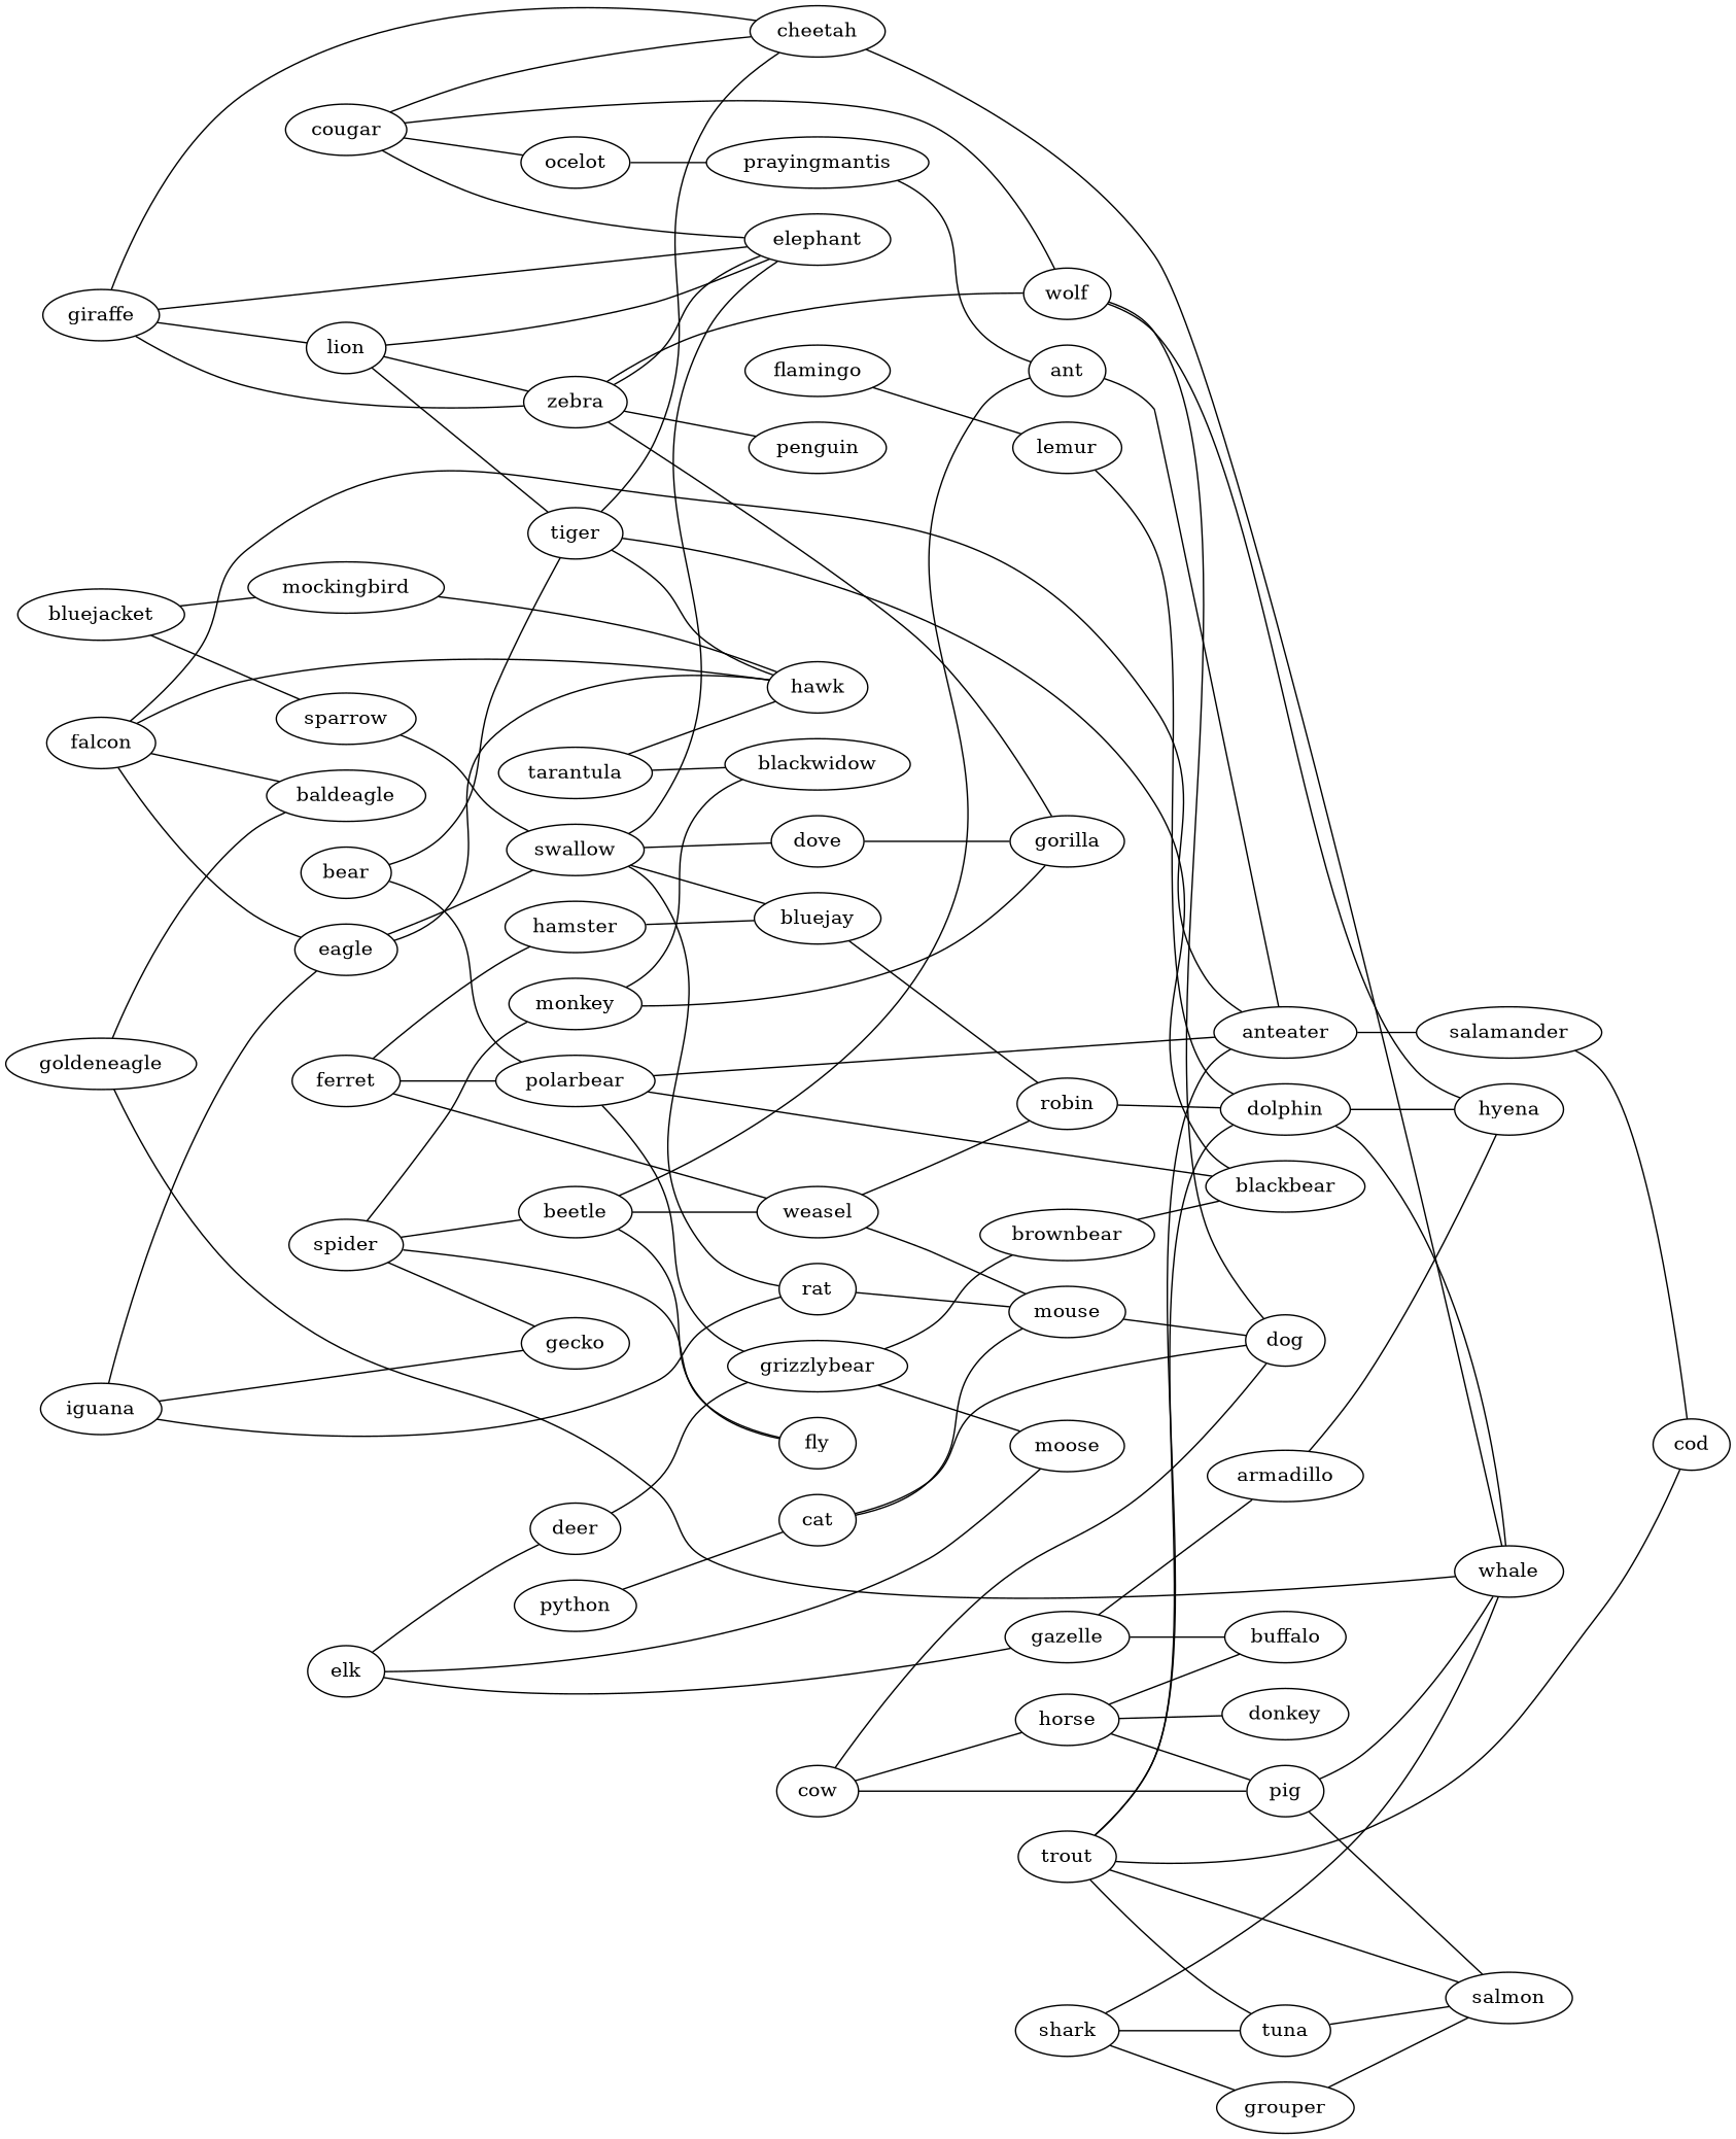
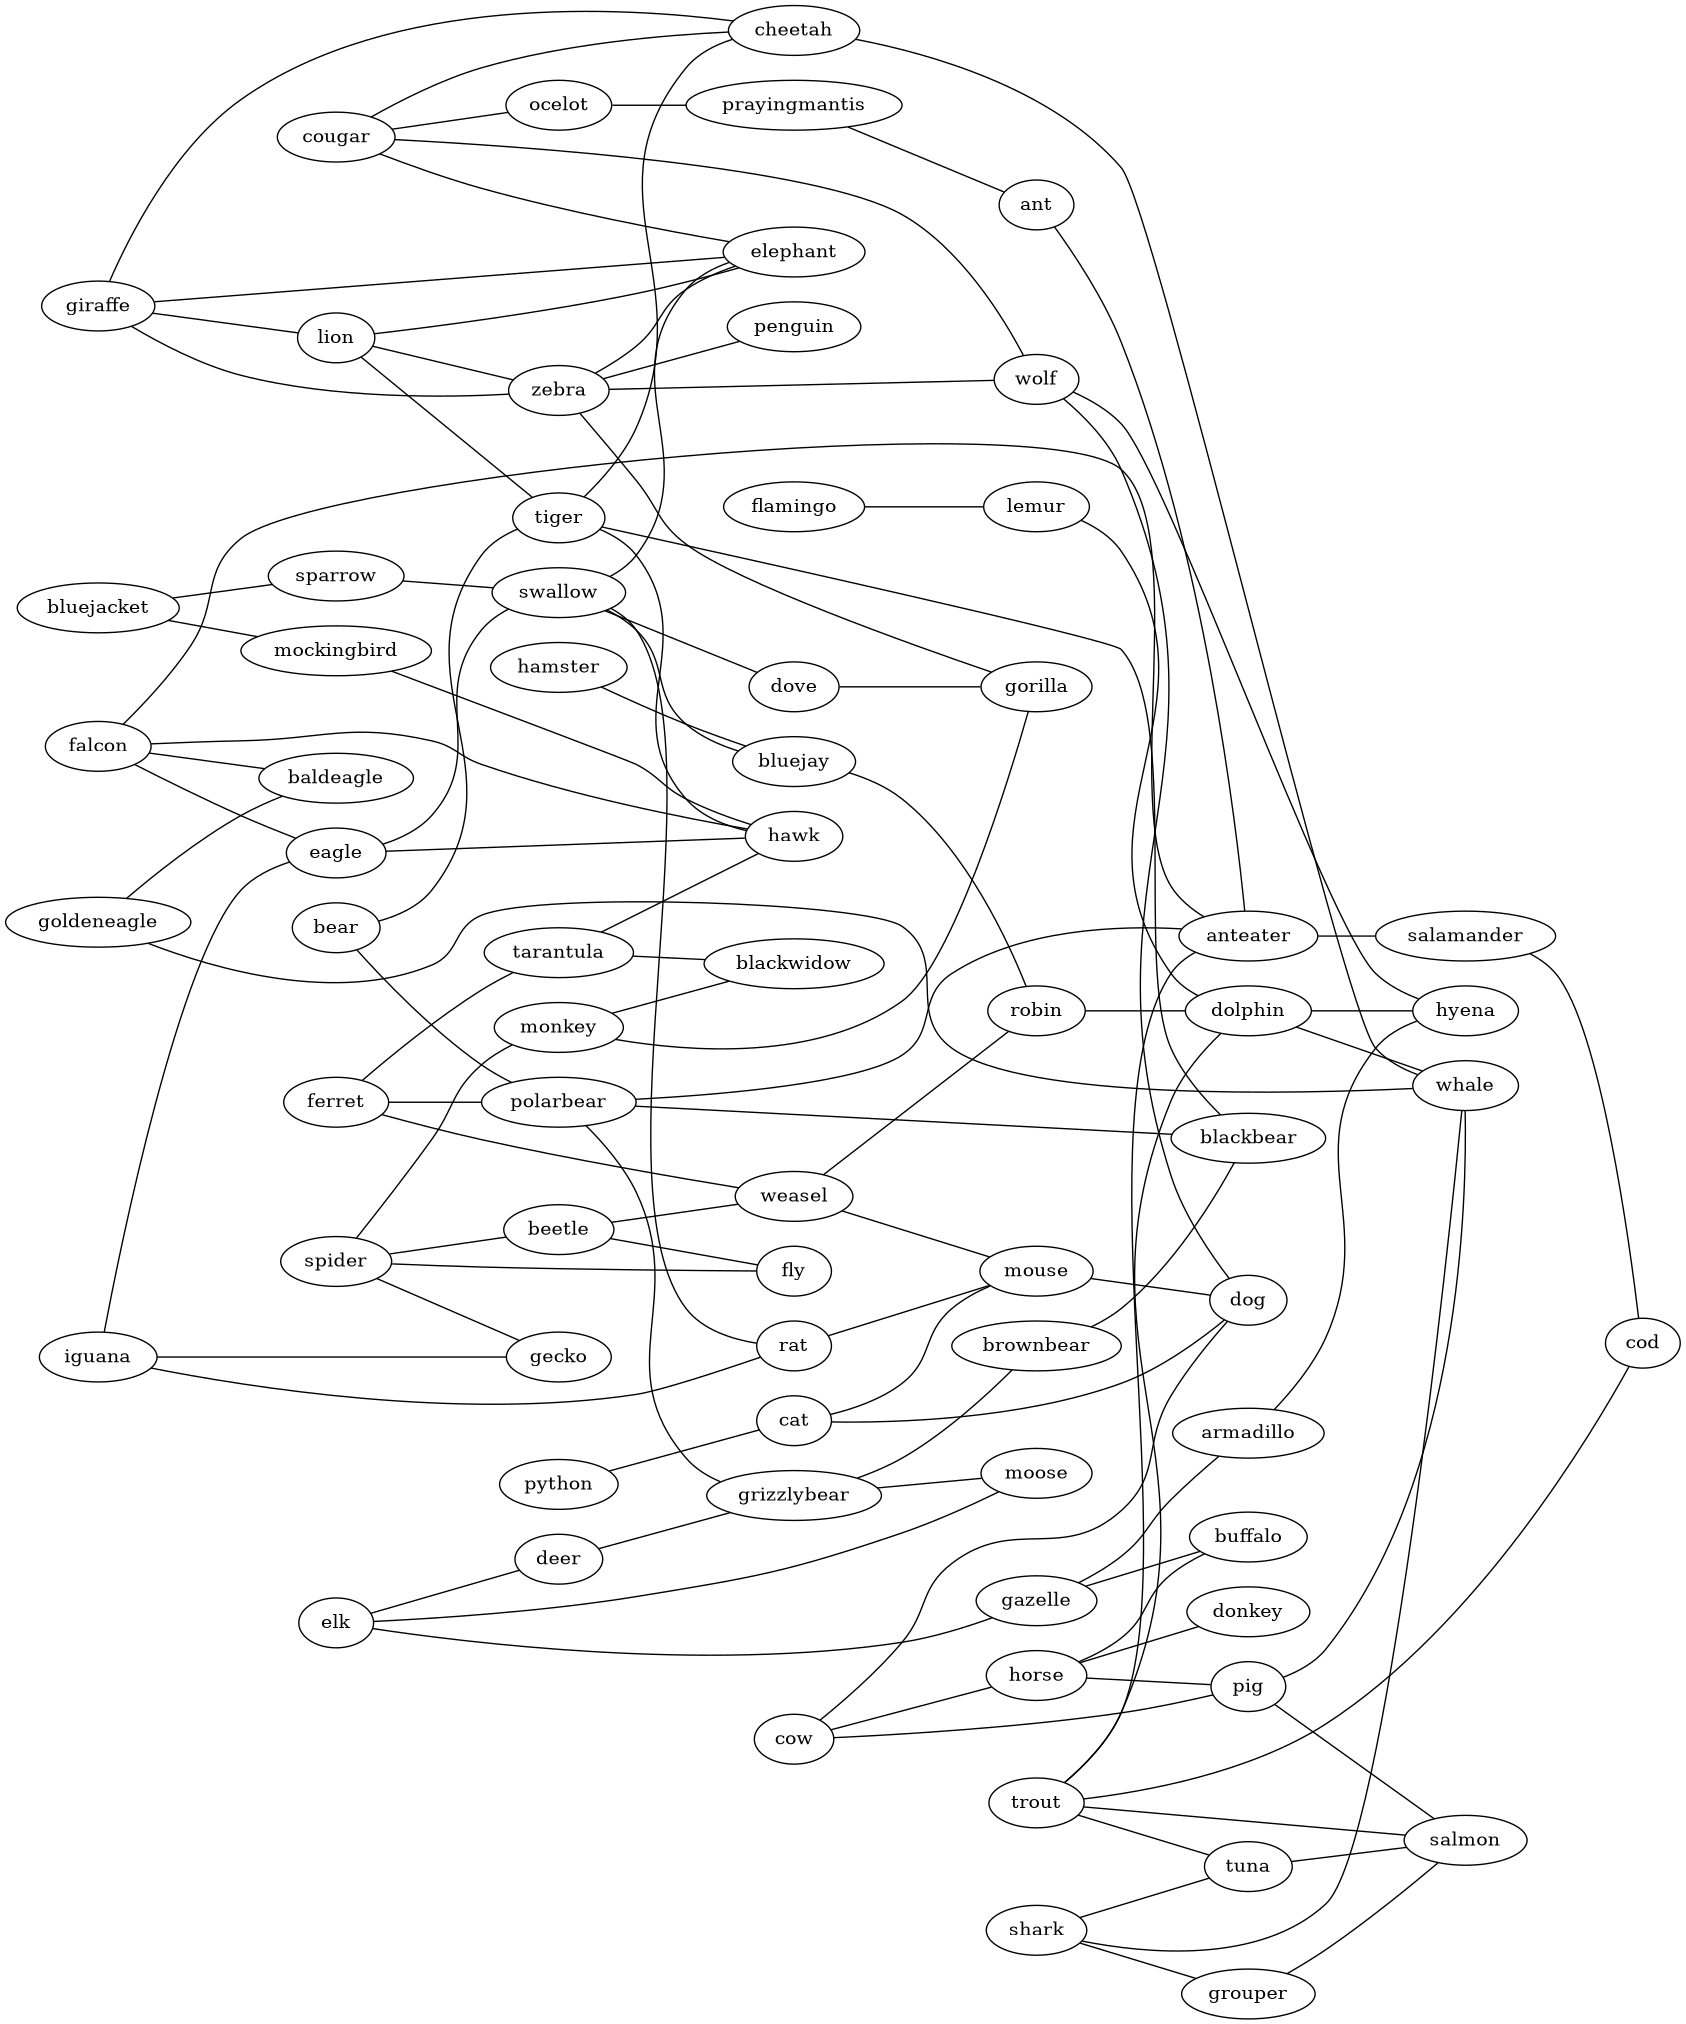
  strict graph {
    rankdir=LR
    edge [weight=1]
    bluejacket
    sparrow
    mockingbird
    swallow
    hawk
    elephant
    rat
    bluejay
    dove
    mouse
    robin
    gorilla
    elk
    gazelle
    deer
    moose
    armadillo
    buffalo
    grizzlybear
    hyena
    brownbear
    cougar
    wolf
    ocelot
    cheetah
    dog
    prayingmantis
    whale
    ant
    python
    cat
    bear
    polarbear
    tiger
    anteater
    blackbear
    salamander
    ferret
    hamster
    weasel
    dolphin
    giraffe
    lion
    zebra
    penguin
    falcon
    baldeagle
    eagle
    cod
    flamingo
    lemur
    goldeneagle
    spider
    beetle
    monkey
    fly
    gecko
    blackwidow
    tarantula
    iguana
    trout
    tuna
    salmon
    cow
    horse
    pig
    donkey
    shark
    grouper
    bluejacket -- sparrow
    bluejacket -- mockingbird
    sparrow -- swallow
    mockingbird -- hawk
    swallow -- elephant
    swallow -- rat
    swallow -- bluejay
    swallow -- dove
    rat -- mouse
    bluejay -- robin
    dove -- gorilla
    mouse -- dog
    robin -- dolphin
    elk -- gazelle
    elk -- deer
    elk -- moose
    gazelle -- armadillo
    gazelle -- buffalo
    deer -- grizzlybear
    armadillo -- hyena
    grizzlybear -- moose
    grizzlybear -- brownbear
    brownbear -- blackbear
    cougar -- elephant
    cougar -- wolf
    cougar -- ocelot
    cougar -- cheetah
    wolf -- hyena
    wolf -- dog
    ocelot -- prayingmantis
    cheetah -- whale
    prayingmantis -- ant
    ant -- anteater
    python -- cat
    cat -- mouse
    cat -- dog
    bear -- polarbear
    bear -- tiger
    polarbear -- grizzlybear
    polarbear -- anteater
    polarbear -- blackbear
    tiger -- hawk
    tiger -- cheetah
    tiger -- blackbear
    anteater -- salamander
    salamander -- cod
    ferret -- polarbear
-   ferret -- hamster
+   ferret -- tarantula
    ferret -- weasel
    hamster -- bluejay
    weasel -- mouse
    weasel -- robin
    dolphin -- hyena
    dolphin -- whale
    giraffe -- elephant
    giraffe -- cheetah
    giraffe -- lion
    giraffe -- zebra
    lion -- elephant
    lion -- tiger
    lion -- zebra
    zebra -- elephant
    zebra -- gorilla
    zebra -- wolf
    zebra -- penguin
    falcon -- hawk
    falcon -- anteater
    falcon -- baldeagle
    falcon -- eagle
    eagle -- swallow
    eagle -- hawk
    flamingo -- lemur
    lemur -- dolphin
    goldeneagle -- whale
    goldeneagle -- baldeagle
    spider -- beetle
    spider -- monkey
    spider -- fly
    spider -- gecko
-   beetle -- ant
    beetle -- weasel
    beetle -- fly
    monkey -- gorilla
    monkey -- blackwidow
    tarantula -- hawk
    tarantula -- blackwidow
    iguana -- rat
    iguana -- eagle
    iguana -- gecko
    trout -- anteater
    trout -- dolphin
    trout -- cod
    trout -- tuna
    trout -- salmon
    tuna -- salmon
    cow -- dog
    cow -- horse
    cow -- pig
    horse -- buffalo
    horse -- pig
    horse -- donkey
    pig -- whale
    pig -- salmon
    shark -- whale
    shark -- tuna
    shark -- grouper
    grouper -- salmon
  }
